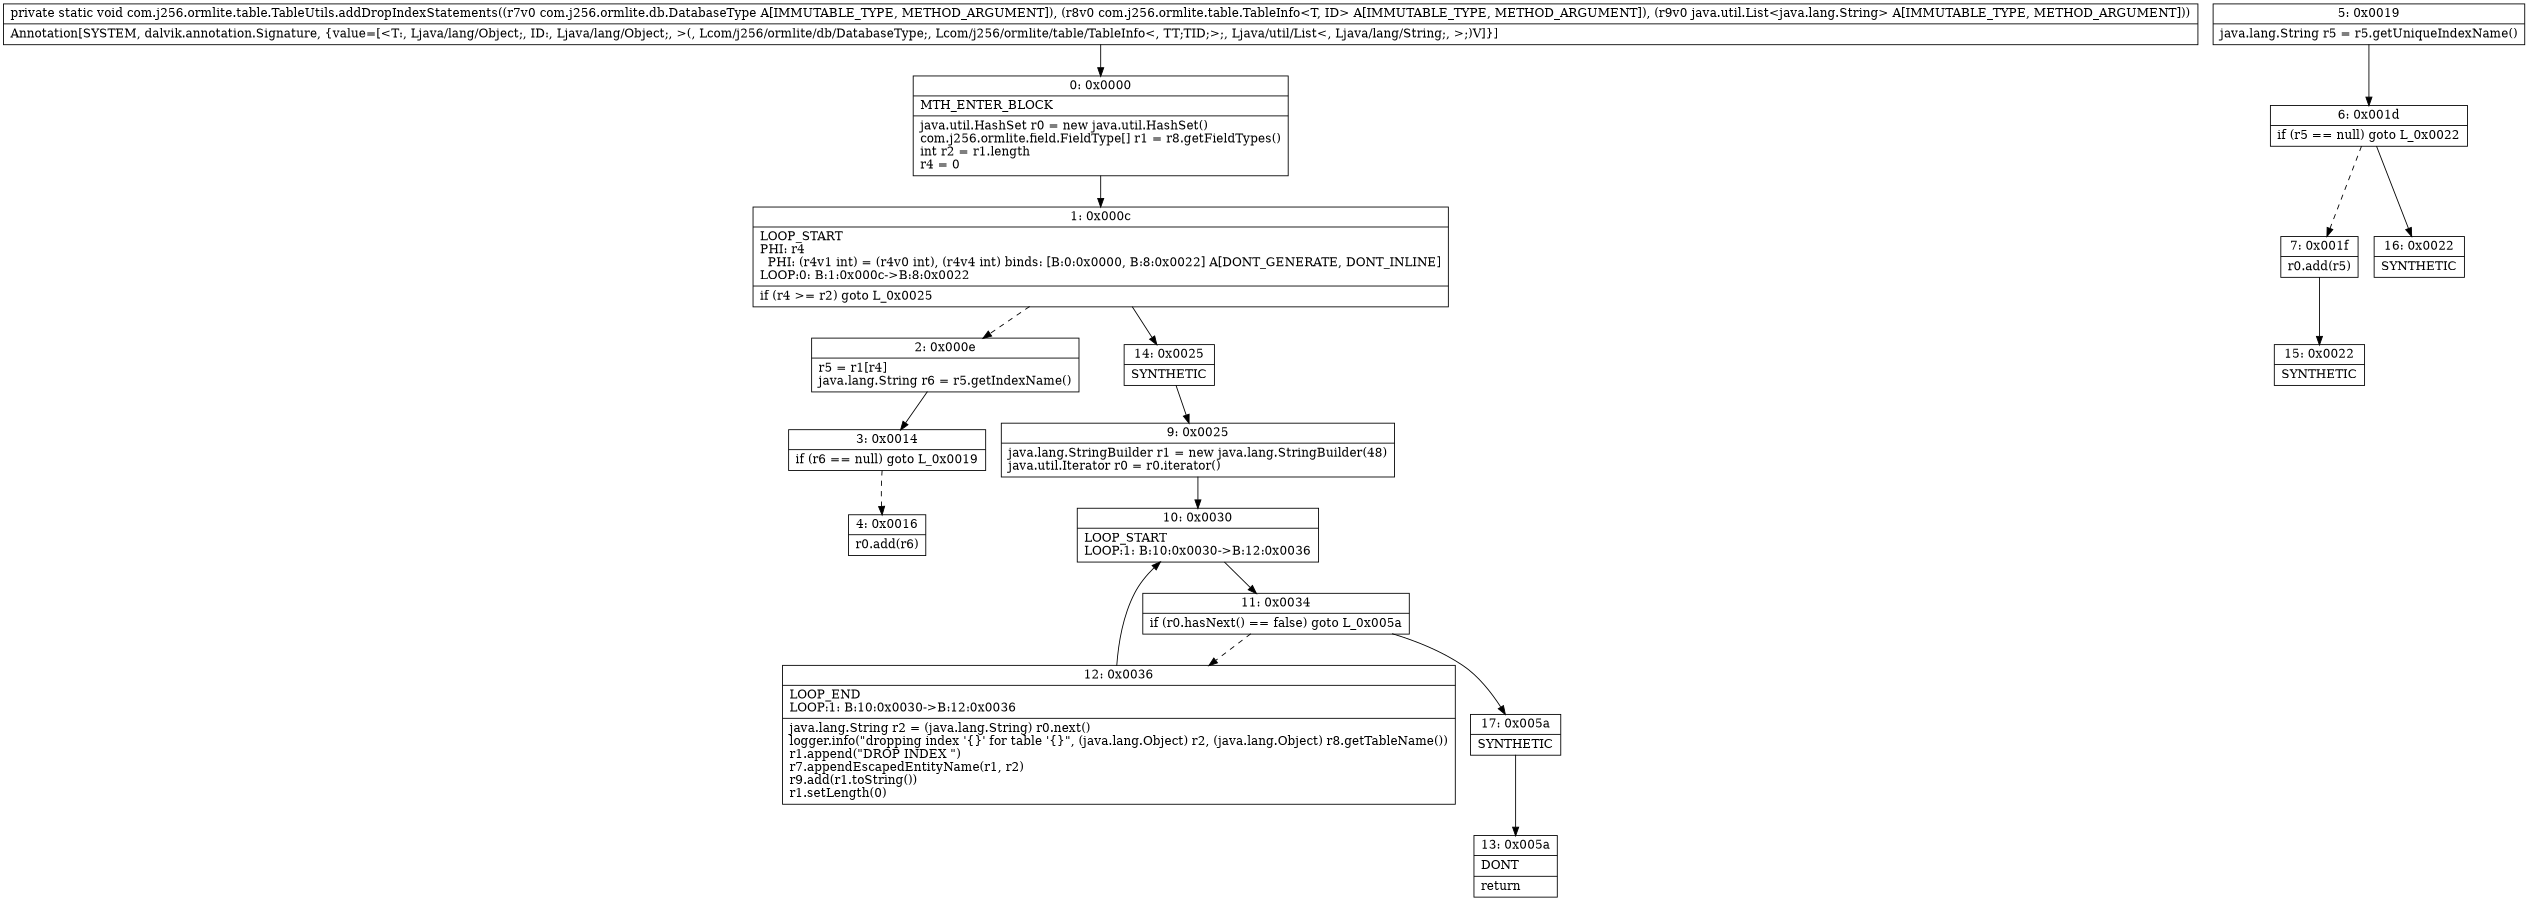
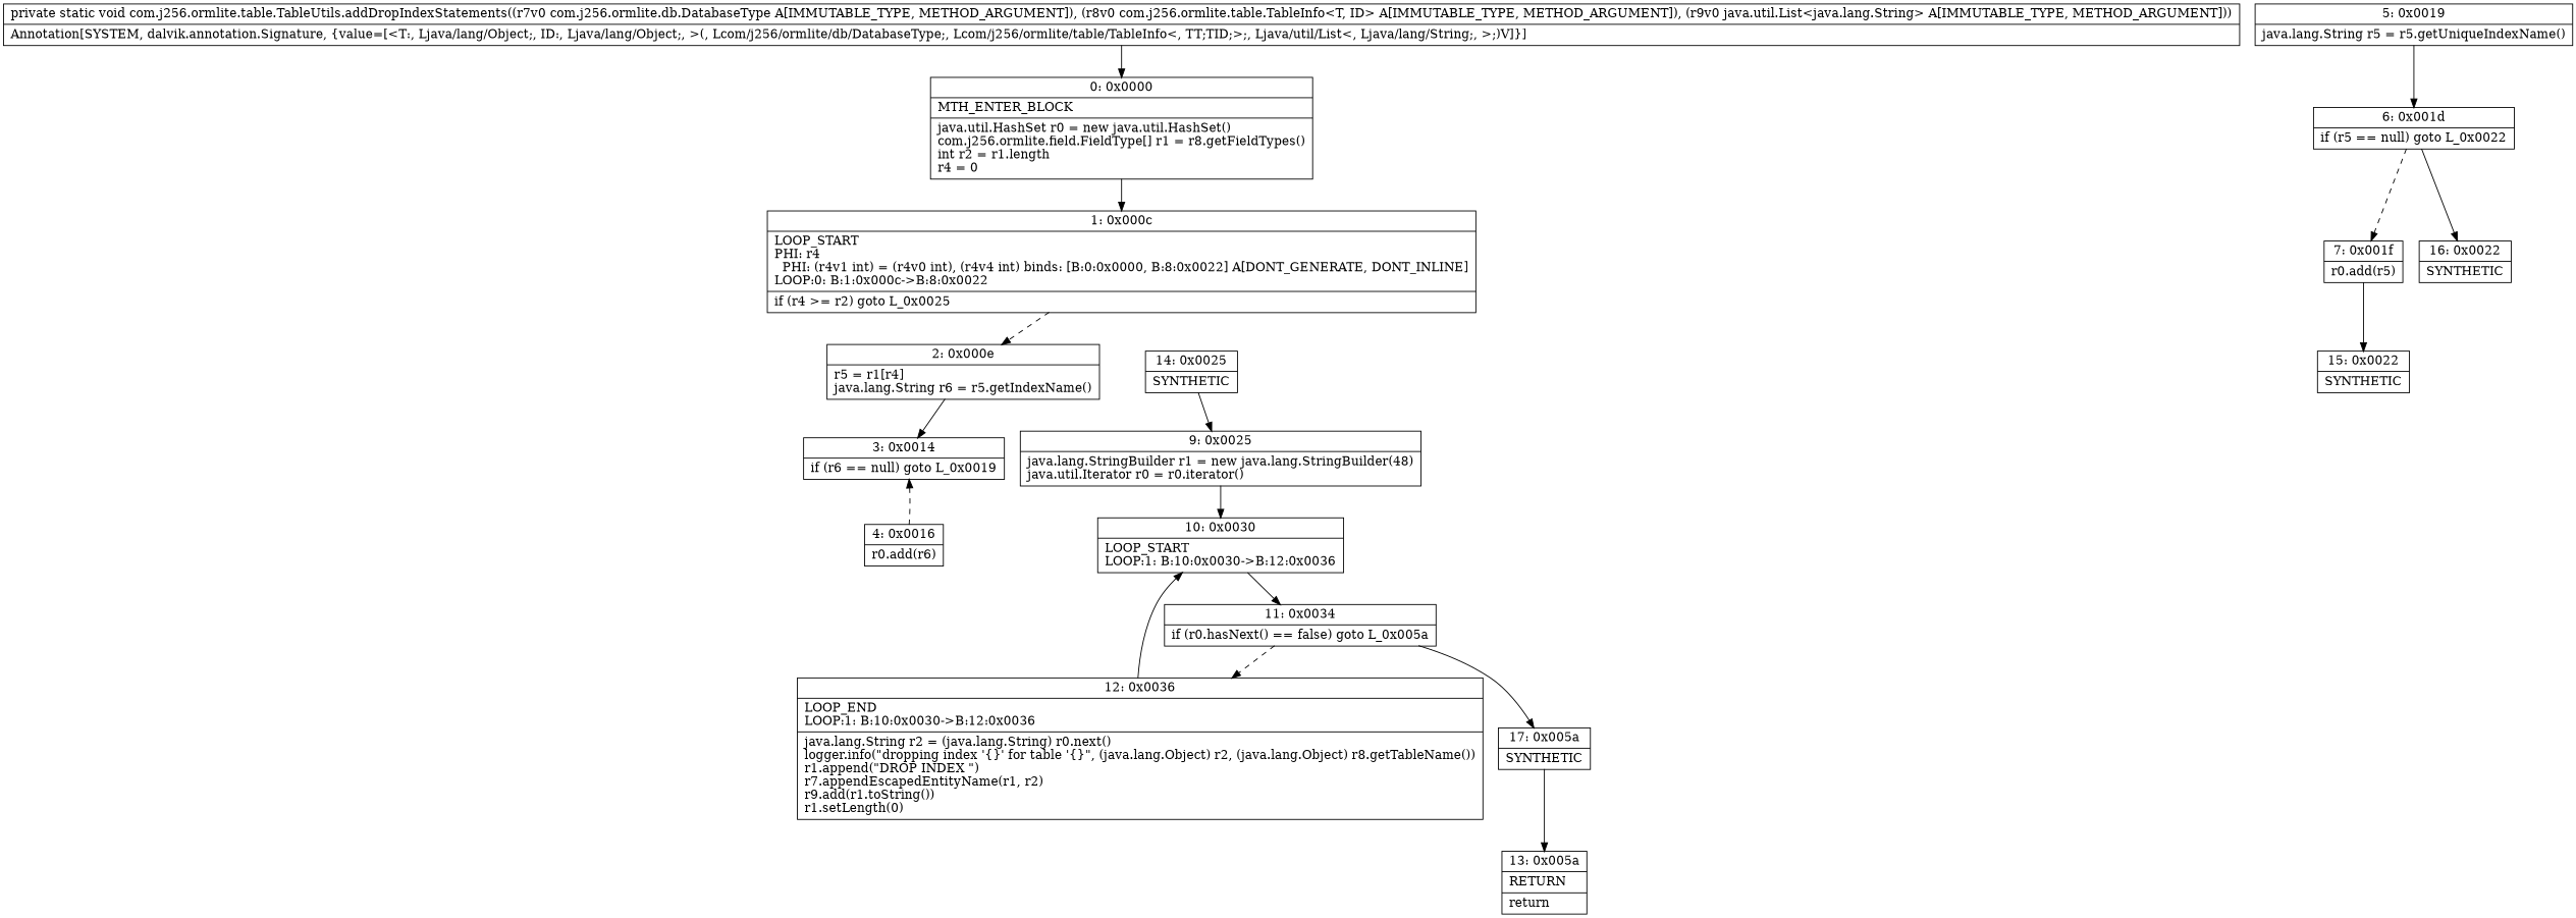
  digraph {
    node [shape=record]
    n1 [label="{0\:\ 0x0000|MTH_ENTER_BLOCK\l|java.util.HashSet r0 = new java.util.HashSet()\lcom.j256.ormlite.field.FieldType[] r1 = r8.getFieldTypes()\lint r2 = r1.length\lr4 = 0\l}"]
    n2 [label="{1\:\ 0x000c|LOOP_START\lPHI: r4 \l  PHI: (r4v1 int) = (r4v0 int), (r4v4 int) binds: [B:0:0x0000, B:8:0x0022] A[DONT_GENERATE, DONT_INLINE]\lLOOP:0: B:1:0x000c\-\>B:8:0x0022\l|if (r4 \>= r2) goto L_0x0025\l}"]
    n3 [label="{2\:\ 0x000e|r5 = r1[r4]\ljava.lang.String r6 = r5.getIndexName()\l}"]
    n4 [label="{14\:\ 0x0025|SYNTHETIC\l}"]
    n5 [label="{3\:\ 0x0014|if (r6 == null) goto L_0x0019\l}"]
    n6 [label="{9\:\ 0x0025|java.lang.StringBuilder r1 = new java.lang.StringBuilder(48)\ljava.util.Iterator r0 = r0.iterator()\l}"]
    n7 [label="{4\:\ 0x0016|r0.add(r6)\l}"]
    n8 [label="{5\:\ 0x0019|java.lang.String r5 = r5.getUniqueIndexName()\l}"]
    n9 [label="{6\:\ 0x001d|if (r5 == null) goto L_0x0022\l}"]
    n10 [label="{7\:\ 0x001f|r0.add(r5)\l}"]
    n11 [label="{16\:\ 0x0022|SYNTHETIC\l}"]
    n12 [label="{15\:\ 0x0022|SYNTHETIC\l}"]
    n13 [label="{10\:\ 0x0030|LOOP_START\lLOOP:1: B:10:0x0030\-\>B:12:0x0036\l}"]
    n14 [label="{11\:\ 0x0034|if (r0.hasNext() == false) goto L_0x005a\l}"]
    n15 [label="{12\:\ 0x0036|LOOP_END\lLOOP:1: B:10:0x0030\-\>B:12:0x0036\l|java.lang.String r2 = (java.lang.String) r0.next()\llogger.info(\"dropping index '\{\}' for table '\{\}\", (java.lang.Object) r2, (java.lang.Object) r8.getTableName())\lr1.append(\"DROP INDEX \")\lr7.appendEscapedEntityName(r1, r2)\lr9.add(r1.toString())\lr1.setLength(0)\l}"]
    n16 [label="{17\:\ 0x005a|SYNTHETIC\l}"]
-   n17 [label="{13\:\ 0x005a|DONT\l|return\l}"]
+   n17 [label="{13\:\ 0x005a|RETURN\l|return\l}"]
    n18 [label="{private static void com.j256.ormlite.table.TableUtils.addDropIndexStatements((r7v0 com.j256.ormlite.db.DatabaseType A[IMMUTABLE_TYPE, METHOD_ARGUMENT]), (r8v0 com.j256.ormlite.table.TableInfo\<T, ID\> A[IMMUTABLE_TYPE, METHOD_ARGUMENT]), (r9v0 java.util.List\<java.lang.String\> A[IMMUTABLE_TYPE, METHOD_ARGUMENT]))  | Annotation[SYSTEM, dalvik.annotation.Signature, \{value=[\<T:, Ljava\/lang\/Object;, ID:, Ljava\/lang\/Object;, \>(, Lcom\/j256\/ormlite\/db\/DatabaseType;, Lcom\/j256\/ormlite\/table\/TableInfo\<, TT;TID;\>;, Ljava\/util\/List\<, Ljava\/lang\/String;, \>;)V]\}]\l}"]
    n1 -> n2
    n2 -> n3 [style=dashed]
-   n2 -> n4
    n3 -> n5
    n4 -> n6
-   n5 -> n7 [style=dashed]
+   n7 -> n5 [style=dashed]
    n6 -> n13
    n8 -> n9
    n9 -> n10 [style=dashed]
    n9 -> n11
    n10 -> n12
    n13 -> n14
    n14 -> n15 [style=dashed]
    n14 -> n16
    n15 -> n13
    n16 -> n17
    n18 -> n1
  }
